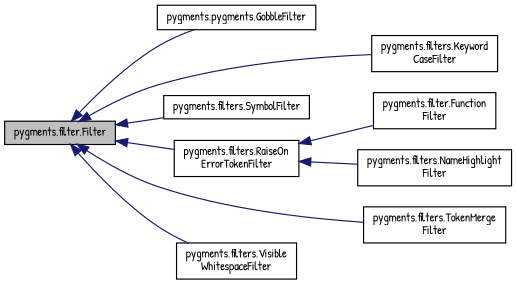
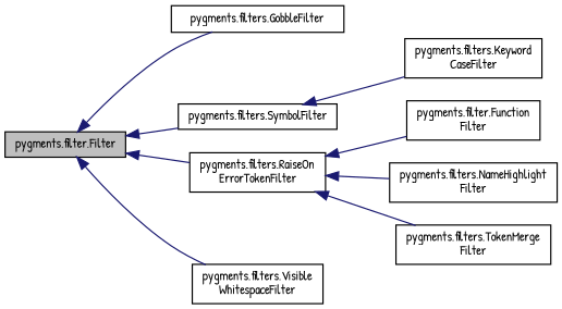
  digraph {
    fontname="Patrick Hand"
    rankdir=LR
    node [color=black fillcolor=white fontname="Patrick Hand" fontsize=10 shape=record style=filled]
    edge [color=midnightblue dir=back fontname="Patrick Hand" fontsize=10 labelfontname=Helvetica labelfontsize=10 style=solid]
    n1 [fillcolor=grey75 fontcolor=black height=0.2 label="pygments.filter.Filter" width=0.4]
-   n2 [height=0.2 label="pygments.pygments.GobbleFilter" width=0.4]
+   n2 [height=0.2 label="pygments.filters.GobbleFilter" width=0.4]
    n3 [height=0.2 label="pygments.filters.Keyword\lCaseFilter" width=0.4]
    n4 [height=0.2 label="pygments.filters.RaiseOn\lErrorTokenFilter" width=0.4]
    n5 [height=0.2 label="pygments.filters.SymbolFilter" width=0.4]
    n6 [height=0.2 label="pygments.filters.TokenMerge\lFilter" width=0.4]
    n7 [height=0.2 label="pygments.filters.Visible\lWhitespaceFilter" width=0.4]
    n8 [height=0.2 label="pygments.filter.Function\lFilter" width=0.4]
    n9 [height=0.2 label="pygments.filters.NameHighlight\lFilter" width=0.4]
    n1 -> n2
-   n1 -> n3
+   n5 -> n3
    n1 -> n4
    n1 -> n5
-   n1 -> n6
+   n4 -> n6
    n1 -> n7
    n4 -> n8
    n4 -> n9
  }
